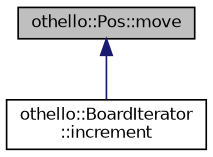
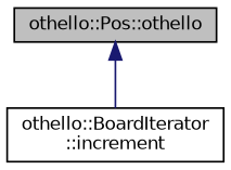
  digraph {
    rankdir=TB
    node [color=black fontname=Helvetica fontsize=10 shape=record style=filled]
-   n1 [fillcolor=grey75 fontcolor=black height=0.2 label="othello::Pos::move" width=0.4]
+   n1 [fillcolor=grey75 fontcolor=black height=0.2 label="othello::Pos::othello" width=0.4]
    n2 [fillcolor=white height=0.2 label="othello::BoardIterator\l::increment" width=0.4]
    n1 -> n2 [color=midnightblue dir=back fontname=Helvetica fontsize=10 labelfontname=Helvetica labelfontsize=10 style=solid]
  }
